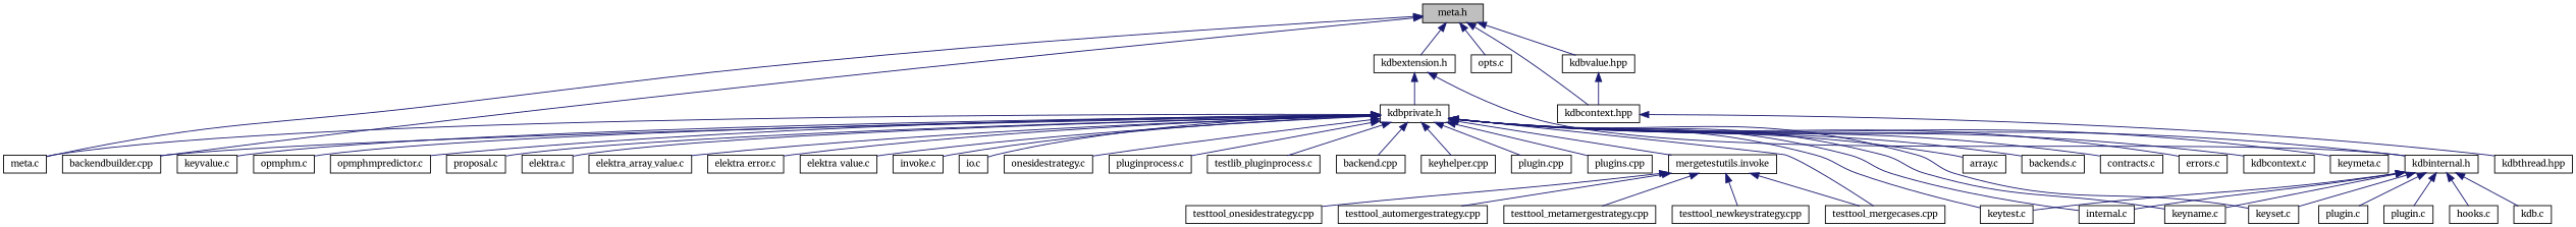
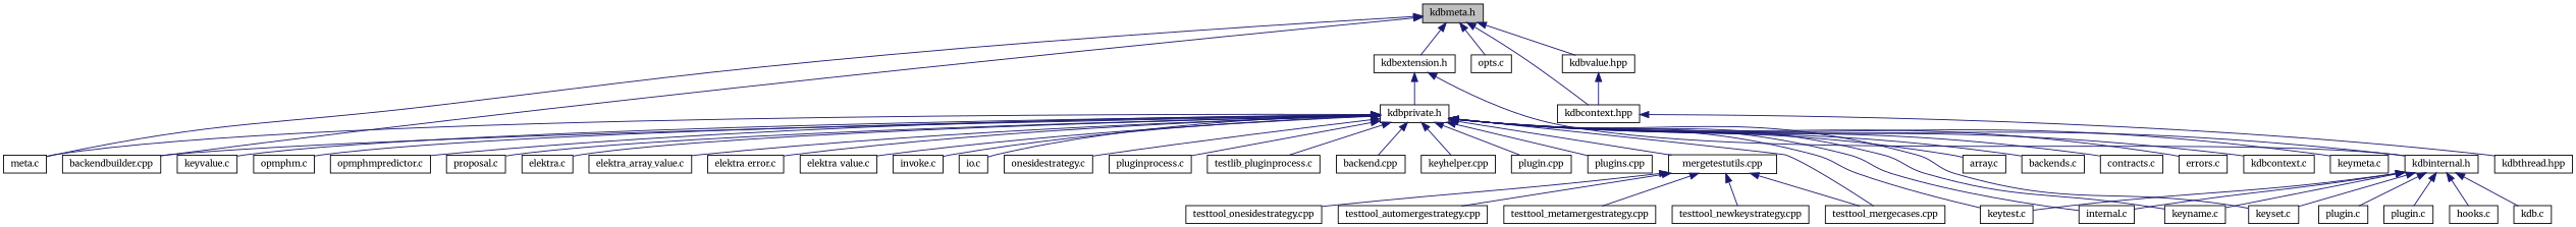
  digraph {
    fontname=Merriweather
    node [color=black fillcolor=white fontname=Merriweather fontsize=10 shape=record style=filled]
    edge [color=midnightblue dir=back fontname=Merriweather fontsize=10 labelfontname=Helvetica labelfontsize=10 style=solid]
-   n1 [fillcolor=grey75 fontcolor=black height=0.2 label="meta.h" width=0.4]
+   n1 [fillcolor=grey75 fontcolor=black height=0.2 label="kdbmeta.h" width=0.4]
    n2 [height=0.2 label="meta.c" width=0.4]
    n3 [height=0.2 label="opts.c" width=0.4]
    n4 [height=0.2 label="backendbuilder.cpp" width=0.4]
    n5 [height=0.2 label="kdbextension.h" width=0.4]
    n6 [height=0.2 label="kdbcontext.hpp" width=0.4]
    n7 [height=0.2 label="kdbvalue.hpp" width=0.4]
    n8 [height=0.2 label="kdbinternal.h" width=0.4]
    n9 [height=0.2 label="kdbprivate.h" width=0.4]
    n10 [height=0.2 label="kdbthread.hpp" width=0.4]
    n11 [height=0.2 label="hooks.c" width=0.4]
    n12 [height=0.2 label="internal.c" width=0.4]
    n13 [height=0.2 label="kdb.c" width=0.4]
    n14 [height=0.2 label="keyname.c" width=0.4]
    n15 [height=0.2 label="keyset.c" width=0.4]
    n16 [height=0.2 label="keytest.c" width=0.4]
    n17 [height=0.2 label="plugin.c" width=0.4]
    n18 [height=0.2 label="plugin.c" width=0.4]
    n19 [height=0.2 label="array.c" width=0.4]
    n20 [height=0.2 label="backends.c" width=0.4]
    n21 [height=0.2 label="contracts.c" width=0.4]
    n22 [height=0.2 label="errors.c" width=0.4]
    n23 [height=0.2 label="kdbcontext.c" width=0.4]
    n24 [height=0.2 label="keymeta.c" width=0.4]
    n25 [height=0.2 label="keyvalue.c" width=0.4]
    n26 [height=0.2 label="opmphm.c" width=0.4]
    n27 [height=0.2 label="opmphmpredictor.c" width=0.4]
    n28 [height=0.2 label="proposal.c" width=0.4]
    n29 [height=0.2 label="elektra.c" width=0.4]
    n30 [height=0.2 label="elektra_array_value.c" width=0.4]
    n31 [height=0.2 label="elektra_error.c" width=0.4]
    n32 [height=0.2 label="elektra_value.c" width=0.4]
    n33 [height=0.2 label="invoke.c" width=0.4]
    n34 [height=0.2 label="io.c" width=0.4]
    n35 [height=0.2 label="onesidestrategy.c" width=0.4]
    n36 [height=0.2 label="pluginprocess.c" width=0.4]
    n37 [height=0.2 label="testlib_pluginprocess.c" width=0.4]
    n38 [height=0.2 label="backend.cpp" width=0.4]
    n39 [height=0.2 label="keyhelper.cpp" width=0.4]
    n40 [height=0.2 label="plugin.cpp" width=0.4]
    n41 [height=0.2 label="plugins.cpp" width=0.4]
-   n42 [height=0.2 label="mergetestutils.invoke" width=0.4]
+   n42 [height=0.2 label="mergetestutils.cpp" width=0.4]
    n43 [height=0.2 label="testtool_mergecases.cpp" width=0.4]
    n44 [height=0.2 label="testtool_automergestrategy.cpp" width=0.4]
    n45 [height=0.2 label="testtool_metamergestrategy.cpp" width=0.4]
    n46 [height=0.2 label="testtool_newkeystrategy.cpp" width=0.4]
    n47 [height=0.2 label="testtool_onesidestrategy.cpp" width=0.4]
    n1 -> n2
    n1 -> n3
    n1 -> n4
    n1 -> n5
    n1 -> n6
    n1 -> n7
    n5 -> n8
    n5 -> n9
    n6 -> n10
    n7 -> n6
    n8 -> n11
    n8 -> n12
    n8 -> n13
    n8 -> n14
    n8 -> n15
    n8 -> n16
    n8 -> n17
    n8 -> n18
    n9 -> n2
    n9 -> n4
    n9 -> n8
    n9 -> n12
    n9 -> n14
    n9 -> n15
    n9 -> n16
    n9 -> n19
    n9 -> n20
    n9 -> n21
    n9 -> n22
    n9 -> n23
    n9 -> n24
    n9 -> n25
    n9 -> n26
    n9 -> n27
    n9 -> n28
    n9 -> n29
    n9 -> n30
    n9 -> n31
    n9 -> n32
    n9 -> n33
    n9 -> n34
    n9 -> n35
    n9 -> n36
    n9 -> n37
    n9 -> n38
    n9 -> n39
    n9 -> n40
    n9 -> n41
    n9 -> n42
    n9 -> n43
    n42 -> n43
    n42 -> n44
    n42 -> n45
    n42 -> n46
    n42 -> n47
  }
